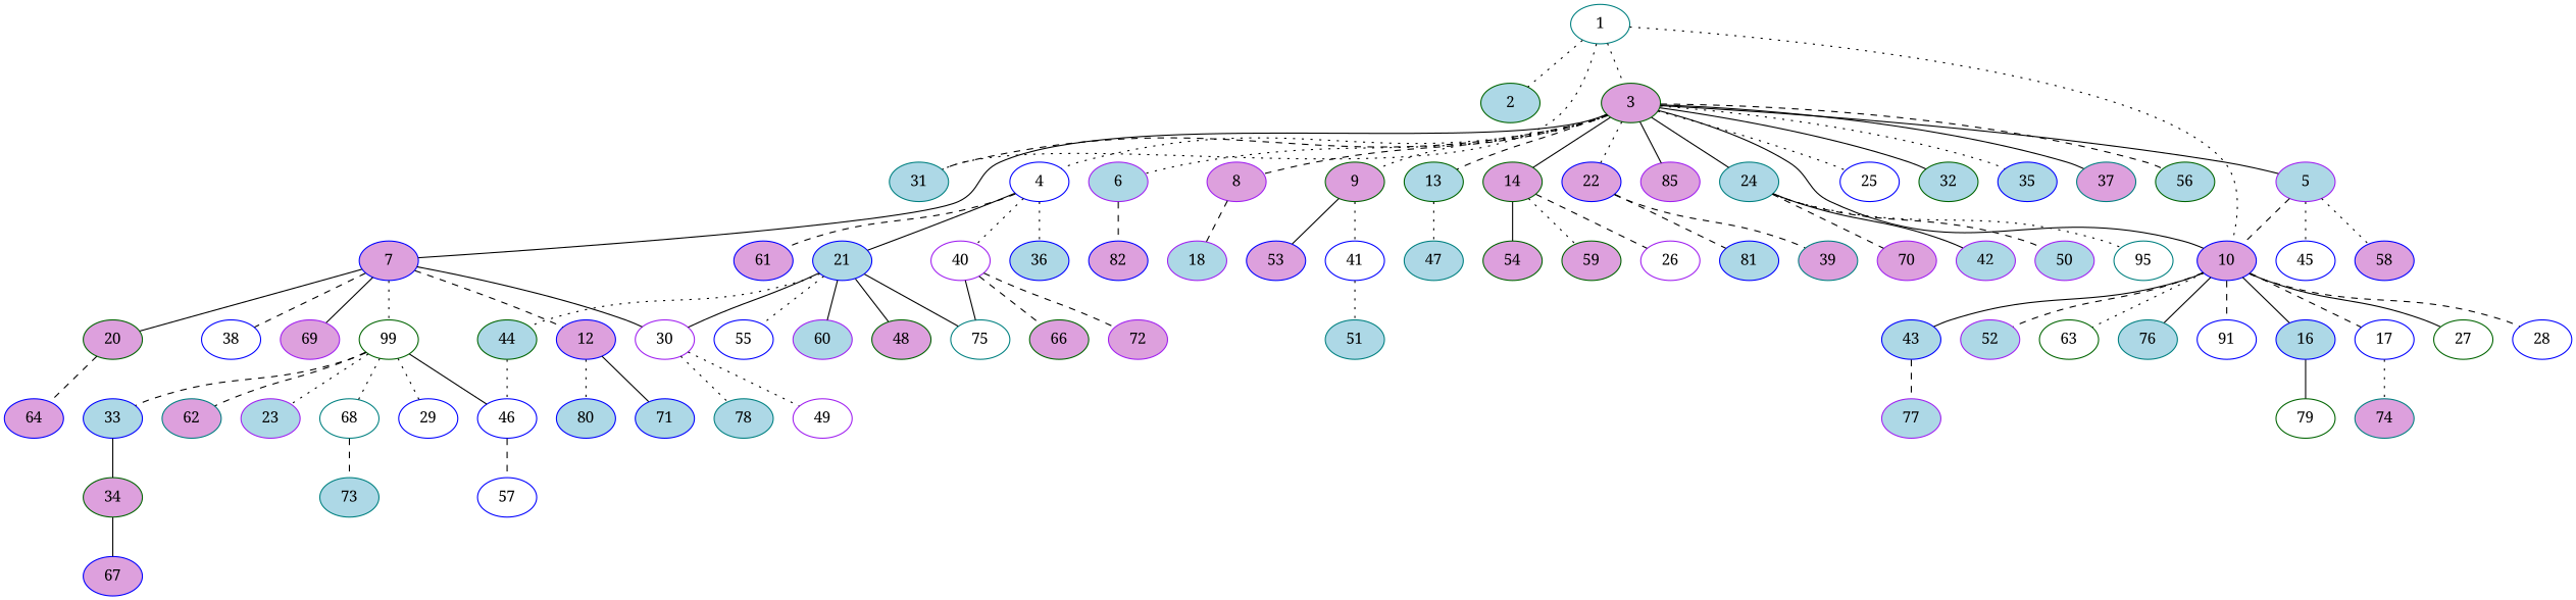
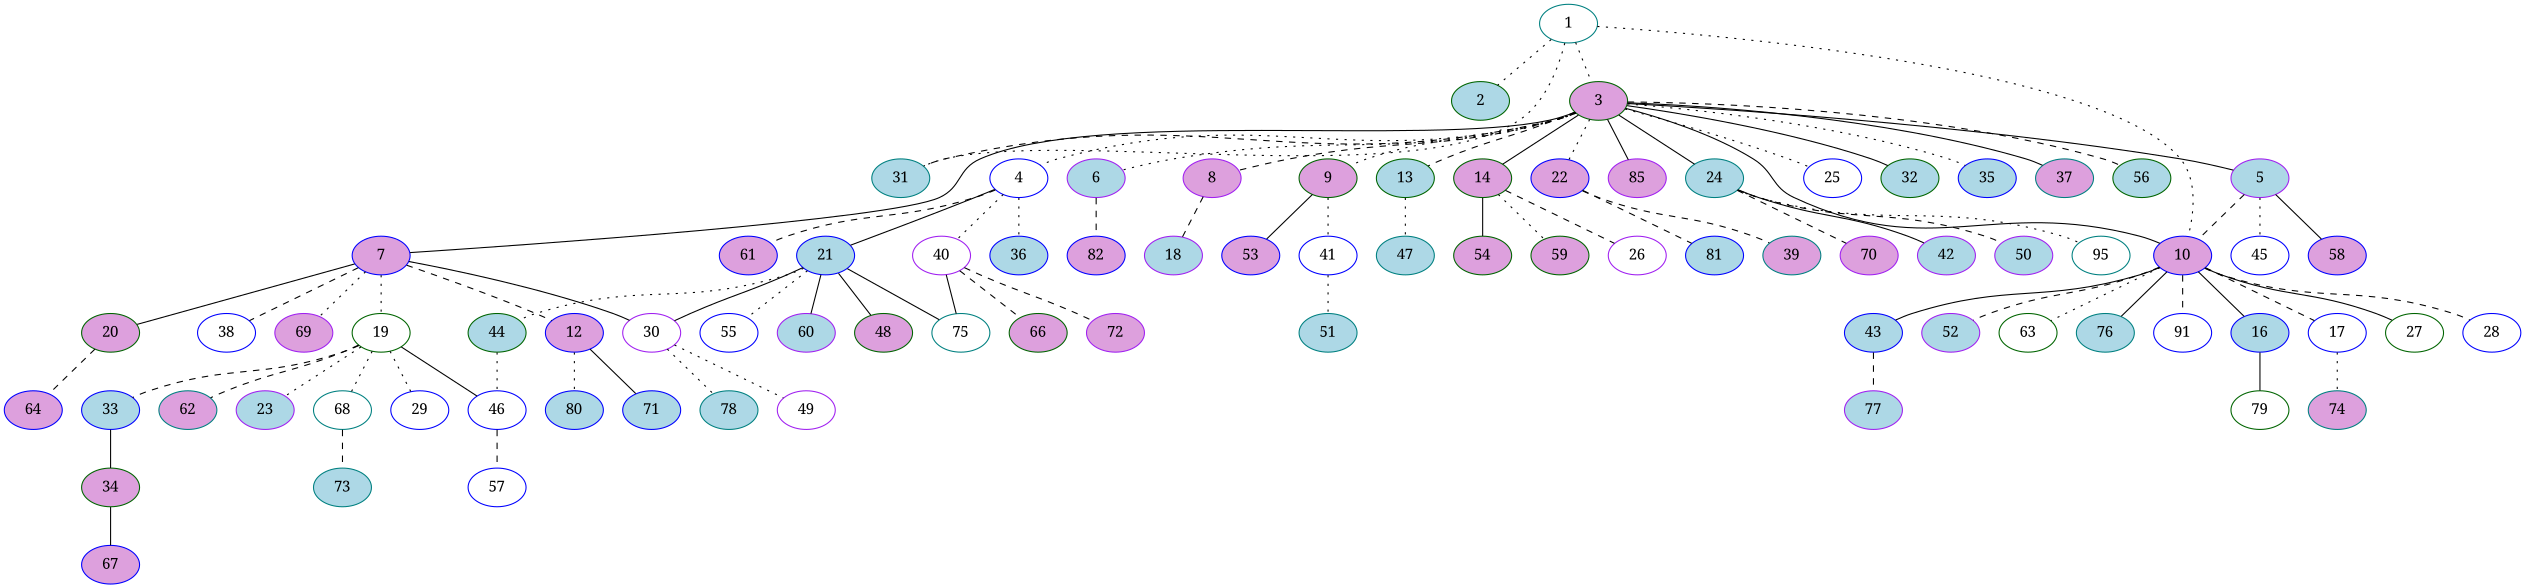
  graph {
    fontname="Noto Serif"
    node [color=blue fillcolor=lightblue fontname="Noto Serif" style=filled]
    edge [fontname="Noto Serif" style=dotted]
    1 [color=teal fillcolor=white]
    2 [color=darkgreen]
    3 [color=darkgreen fillcolor=plum]
    10 [fillcolor=plum]
    31 [color=teal]
    4 [fillcolor=white]
    5 [color=purple]
    6 [color=purple]
    7 [fillcolor=plum]
    8 [color=purple fillcolor=plum]
    9 [color=darkgreen fillcolor=plum]
    13 [color=darkgreen]
    14 [color=darkgreen fillcolor=plum]
    n14 [color=purple fillcolor=plum label=85]
    22 [fillcolor=plum]
    24 [color=teal]
    25 [fillcolor=white]
    32 [color=darkgreen]
    35
    37 [color=teal fillcolor=plum]
    56 [color=darkgreen]
    n22 [fillcolor=white label=91]
    16
    17 [fillcolor=white]
    27 [color=darkgreen fillcolor=white]
    28 [fillcolor=white]
    43
    52 [color=purple]
    63 [color=darkgreen fillcolor=white]
    76 [color=teal]
    21
    36
    40 [color=purple fillcolor=white]
    61 [fillcolor=plum]
    45 [fillcolor=white]
    58 [fillcolor=plum]
    82 [fillcolor=plum]
    12 [fillcolor=plum]
-   19 [color=darkgreen fillcolor=white label=99]
+   19 [color=darkgreen fillcolor=white]
    20 [color=darkgreen fillcolor=plum]
    30 [color=purple fillcolor=white]
    38 [fillcolor=white]
    69 [color=purple fillcolor=plum]
    18 [color=purple]
    41 [fillcolor=white]
    53 [fillcolor=plum]
    47 [color=teal]
    26 [color=purple fillcolor=white]
    54 [color=darkgreen fillcolor=plum]
    59 [color=darkgreen fillcolor=plum]
    39 [color=teal fillcolor=plum]
    81
    42 [color=purple]
    50 [color=purple]
    n55 [color=teal fillcolor=white label=95]
    70 [color=purple fillcolor=plum]
    44 [color=darkgreen]
    48 [color=darkgreen fillcolor=plum]
    55 [fillcolor=white]
    60 [color=purple]
    75 [color=teal fillcolor=white]
    66 [color=darkgreen fillcolor=plum]
    72 [color=purple fillcolor=plum]
    71
    80
    23 [color=purple]
    29 [fillcolor=white]
    33
    46 [fillcolor=white]
    62 [color=teal fillcolor=plum]
    68 [color=teal fillcolor=white]
    64 [fillcolor=plum]
    49 [color=purple fillcolor=white]
    78 [color=teal]
    51 [color=teal]
    79 [color=darkgreen fillcolor=white]
    74 [color=teal fillcolor=plum]
    77 [color=purple]
    34 [color=darkgreen fillcolor=plum]
    57 [fillcolor=white]
    73 [color=teal]
    67 [fillcolor=plum]
    1 -- 2
    1 -- 3
    1 -- 10
    1 -- 31
    3 -- 10 [style=solid]
    3 -- 31 [style=dashed]
    3 -- 4
    3 -- 5 [style=solid]
    3 -- 6
    3 -- 7 [style=solid]
    3 -- 8 [style=dashed]
    3 -- 9
    3 -- 13 [style=dashed]
    3 -- 14 [style=solid]
    3 -- n14 [style=solid]
    3 -- 22
    3 -- 24 [style=solid]
    3 -- 25
    3 -- 32 [style=solid]
    3 -- 35
    3 -- 37 [style=solid]
    3 -- 56 [style=dashed]
    10 -- n22 [style=dashed]
    10 -- 16 [style=solid]
    10 -- 17 [style=dashed]
    10 -- 27 [style=solid]
    10 -- 28 [style=dashed]
    10 -- 43 [style=solid]
    10 -- 52 [style=dashed]
    10 -- 63
    10 -- 76 [style=solid]
    4 -- 21 [style=solid]
    4 -- 36
    4 -- 40
    4 -- 61 [style=dashed]
    5 -- 10 [style=dashed]
    5 -- 45
-   5 -- 58
+   5 -- 58 [style=solid]
    6 -- 82 [style=dashed]
    7 -- 12 [style=dashed]
    7 -- 19
    7 -- 20 [style=solid]
    7 -- 30 [style=solid]
    7 -- 38 [style=dashed]
-   7 -- 69 [style=solid]
+   7 -- 69
    8 -- 18 [style=dashed]
    9 -- 41
    9 -- 53 [style=solid]
    13 -- 47
    14 -- 26 [style=dashed]
    14 -- 54 [style=solid]
    14 -- 59
    22 -- 39 [style=dashed]
    22 -- 81 [style=dashed]
    24 -- 42 [style=solid]
    24 -- 50 [style=dashed]
    24 -- n55
    24 -- 70 [style=dashed]
    16 -- 79 [style=solid]
    17 -- 74
    43 -- 77 [style=dashed]
    21 -- 30 [style=solid]
    21 -- 44
    21 -- 48 [style=solid]
    21 -- 55
    21 -- 60 [style=solid]
    21 -- 75 [style=solid]
    40 -- 75 [style=solid]
    40 -- 66 [style=dashed]
    40 -- 72 [style=dashed]
    12 -- 71 [style=solid]
    12 -- 80
    19 -- 23
    19 -- 29
    19 -- 33 [style=dashed]
    19 -- 46 [style=solid]
    19 -- 62 [style=dashed]
    19 -- 68
    20 -- 64 [style=dashed]
    30 -- 49
    30 -- 78
    41 -- 51
    44 -- 46
    33 -- 34 [style=solid]
    46 -- 57 [style=dashed]
    68 -- 73 [style=dashed]
    34 -- 67 [style=solid]
  }
